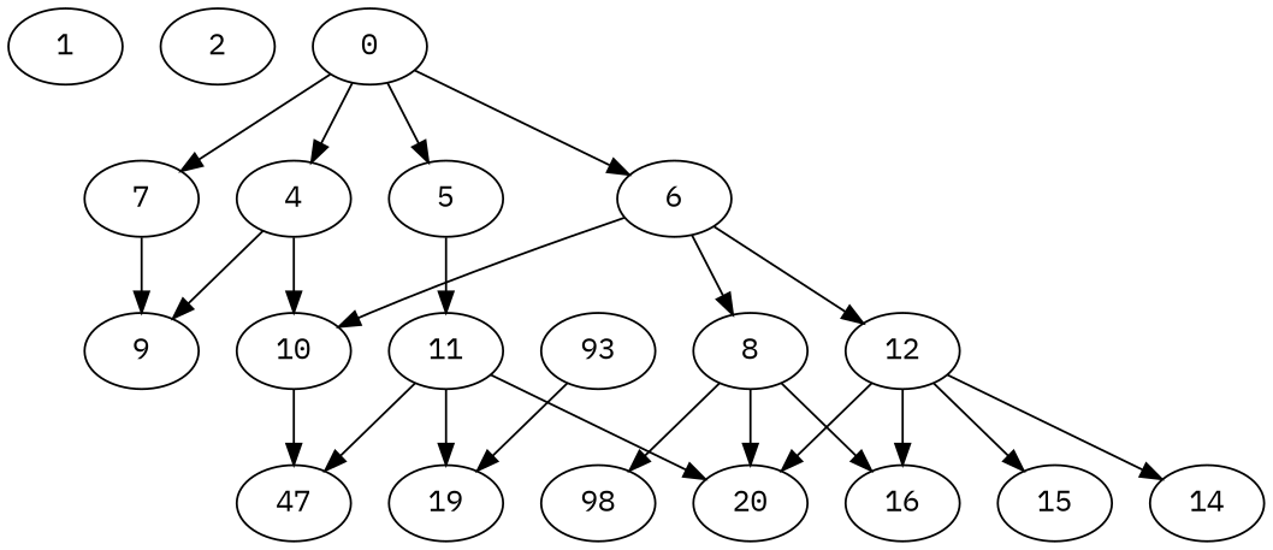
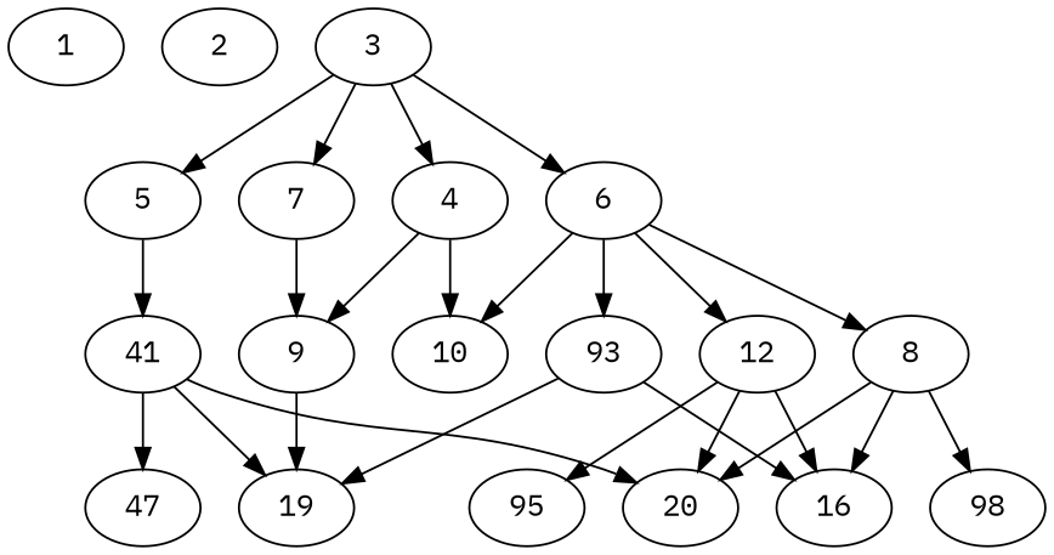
  digraph {
    fontname="IBM Plex Mono"
    node [alpha=0.19 fontname="IBM Plex Mono"]
    edge [fontname="IBM Plex Mono"]
    1 [alpha=0.17 expect_size=39431168]
    2 [alpha=0.20 expect_size=28574720]
-   3 [expect_size=44041216 label=0]
+   3 [expect_size=44041216]
    4 [alpha=0.11 expect_size=29698048]
    5 [alpha=0.08 expect_size=34031616]
    6 [alpha=0.04 expect_size=46379008]
    7 [alpha=0.07 expect_size=18441216]
    9 [alpha=0.13 expect_size=30616576]
    10 [alpha=0.04 expect_size=31443968]
-   11 [alpha=0.04 expect_size=29206528]
+   11 [alpha=0.04 expect_size=29206528 label=41]
    8 [alpha=0.18 expect_size=12587008]
    12 [alpha=0.16 expect_size=22658048]
    n13 [alpha=0.18 expect_size=22241280 label=93]
    19 [alpha=0.17 expect_size=38584320]
    n15 [alpha=0.01 expect_size=26011648 label=47]
    20 [expect_size=21265408]
    16 [expect_size=17072128]
    n18 [alpha=0.03 expect_size=42148864 label=98]
-   14 [alpha=0.07 expect_size=20089856]
-   15 [alpha=0.01 expect_size=45415424]
+   15 [alpha=0.01 expect_size=45415424 label=95]
    3 -> 4
    3 -> 5
    3 -> 6
    3 -> 7
    4 -> 9
    4 -> 10
    5 -> 11
    6 -> 10
    6 -> 8
    6 -> 12
+   6 -> n13
    7 -> 9
-   10 -> n15
+   9 -> 19
    11 -> 19
    11 -> n15
    11 -> 20
    8 -> 20
    8 -> 16
    8 -> n18
    12 -> 20
    12 -> 16
-   12 -> 14
    12 -> 15
    n13 -> 19
+   n13 -> 16
  }
